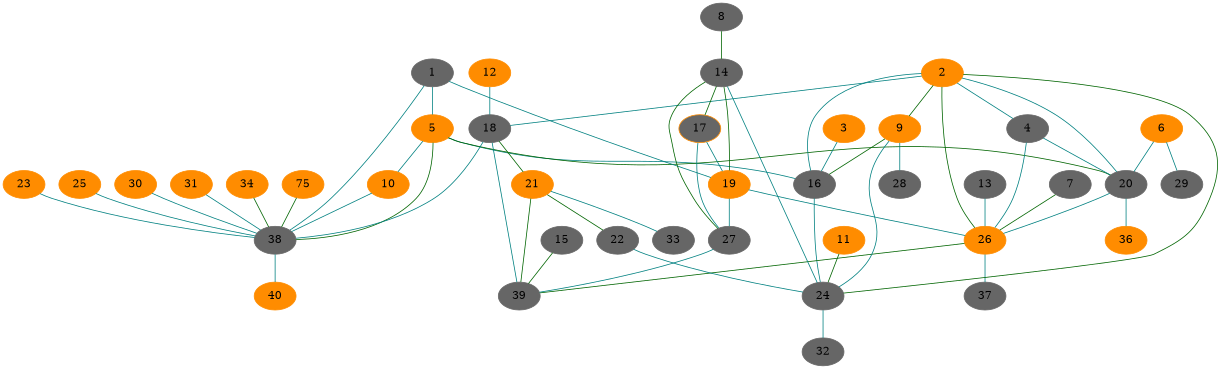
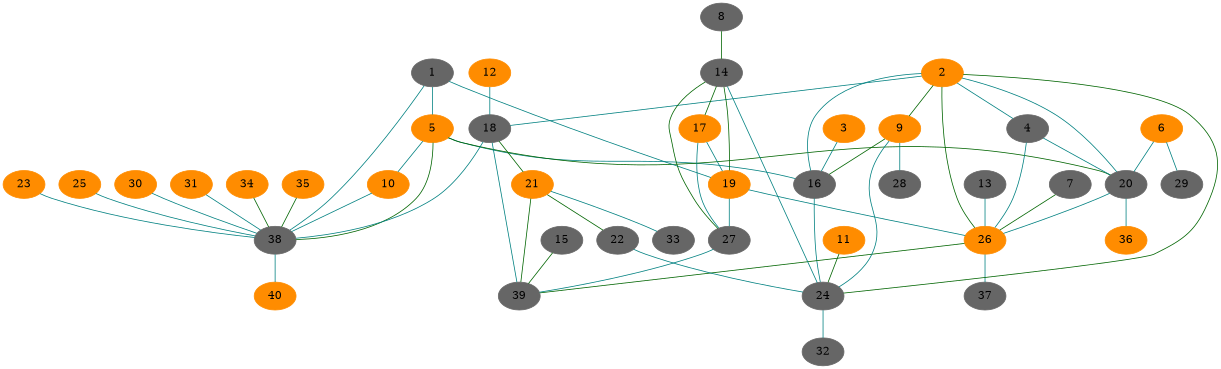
  graph {
    node [color=darkorange style=filled]
    edge [color=teal weight=1.0]
    5
    1 [color=gray40]
    19
    38 [color=gray40]
    10
    16 [color=gray40]
    20 [color=gray40]
    26
    27 [color=gray40]
    40
    2
    4 [color=gray40]
    9
    18 [color=gray40]
    24 [color=gray40]
    28 [color=gray40]
    39 [color=gray40]
    21
    36
    32 [color=gray40]
    37 [color=gray40]
    3
    6
    29 [color=gray40]
    7 [color=gray40]
    8 [color=gray40]
    14 [color=gray40]
-   17 [fillcolor=gray40]
+   17
    11
    12
    13 [color=gray40]
    15 [color=gray40]
    22 [color=gray40]
    33 [color=gray40]
    23
    25
    30
    31
    34
-   35 [label=75]
+   35
    5 -- 38 [color=darkgreen]
    5 -- 10
    5 -- 16
    5 -- 20 [color=darkgreen]
    1 -- 5
    1 -- 19
    1 -- 38
    19 -- 26
    19 -- 27
    38 -- 40
    10 -- 38
    16 -- 24
    20 -- 26
    20 -- 36
    26 -- 39 [color=darkgreen]
    26 -- 37
    27 -- 39
    2 -- 16
    2 -- 20
    2 -- 26 [color=darkgreen]
    2 -- 4
    2 -- 9 [color=darkgreen]
    2 -- 18
    2 -- 24 [color=darkgreen]
    4 -- 20
    4 -- 26
    9 -- 16 [color=darkgreen]
    9 -- 24
    9 -- 28
    18 -- 38
    18 -- 39 [weight=2.0]
    18 -- 21 [color=darkgreen]
    24 -- 32
    21 -- 39 [color=darkgreen weight=2.0]
    21 -- 22 [color=darkgreen]
    21 -- 33
    3 -- 16
    6 -- 20
    6 -- 29
    7 -- 26 [color=darkgreen]
    8 -- 14 [color=darkgreen]
    14 -- 19 [color=darkgreen]
    14 -- 27 [color=darkgreen]
    14 -- 24
    14 -- 17 [color=darkgreen]
    17 -- 19
    17 -- 27
    11 -- 24 [color=darkgreen]
    12 -- 18
    13 -- 26
    15 -- 39 [color=darkgreen]
    22 -- 24
    23 -- 38
    25 -- 38
    30 -- 38
    31 -- 38
    34 -- 38 [color=darkgreen]
    35 -- 38 [color=darkgreen]
  }
